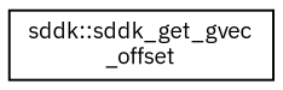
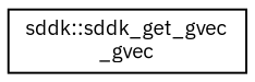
  digraph {
    rankdir=LR
    fontname="IBM Plex Sans"
-   n1 [color=black fillcolor=white fontname="IBM Plex Sans" fontsize=10 height=0.2 label="sddk::sddk_get_gvec\l_offset" shape=record style=filled width=0.4]
+   n1 [color=black fillcolor=white fontname="IBM Plex Sans" fontsize=10 height=0.2 label="sddk::sddk_get_gvec\l_gvec" shape=record style=filled width=0.4]
  }
